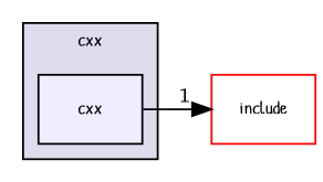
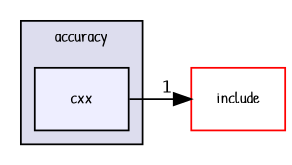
  digraph {
    compound=true
    rankdir=LR
    fontname="Patrick Hand"
    node [fontname="Patrick Hand" fontsize=10 shape=box style=filled]
    n1 [fillcolor="#eeeeff" label=cxx pencolor=black]
    n2 [color=red fillcolor=white label=include]
    subgraph cluster_1 {
      bgcolor="#ddddee"
      fontsize=10
-     label=cxx
+     label=accuracy
      pencolor=black
      n1
    }
    n1 -> n2 [headlabel=1 labeldistance=1.5 labelfontname=Helvetica labelfontsize=10 style=solid fontname="Patrick Hand"]
  }
